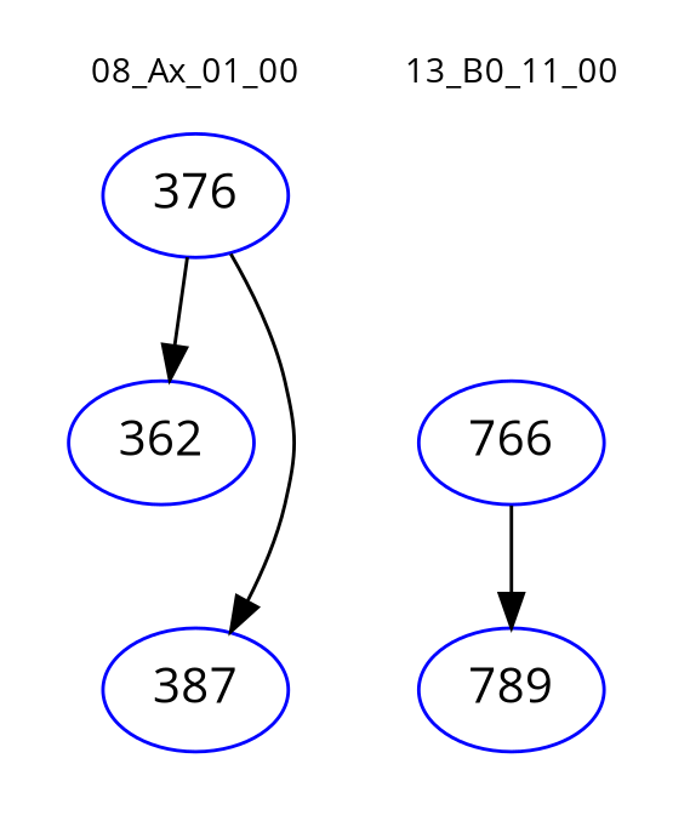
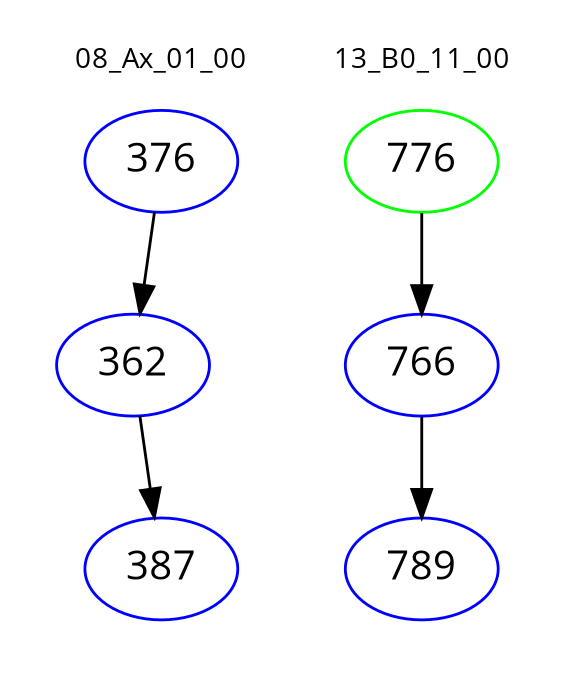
  digraph {
    fontname="Open Sans"
    node [color=blue fontname="Open Sans"]
    edge [color=black fontname="Open Sans"]
    n1 [label=376]
    n2 [label=362]
    n3 [label=387]
+   n4 [color=green label=776]
    n5 [label=766]
    n6 [label=789]
    subgraph cluster_1 {
      color=white
      fontsize=10
      label="08_Ax_01_00"
      n1
      n2
      n3
    }
    subgraph cluster_2 {
      color=white
      fontsize=10
      label="13_B0_11_00"
+     n4
      n5
      n6
    }
    n1 -> n2
-   n1 -> n3
+   n2 -> n3
+   n4 -> n5
    n5 -> n6
  }
